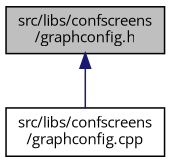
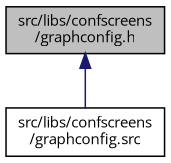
  digraph {
    fontname="Open Sans"
    node [color=black fontname="Open Sans" fontsize=10 shape=record style=filled]
    n1 [fillcolor=grey75 fontcolor=black height=0.2 label="src/libs/confscreens\l/graphconfig.h" width=0.4]
-   n2 [fillcolor=white height=0.2 label="src/libs/confscreens\l/graphconfig.cpp" width=0.4]
+   n2 [fillcolor=white height=0.2 label="src/libs/confscreens\l/graphconfig.src" width=0.4]
    n1 -> n2 [color=midnightblue dir=back fontname="Open Sans" fontsize=10 labelfontname=Helvetica labelfontsize=10 style=solid]
  }
